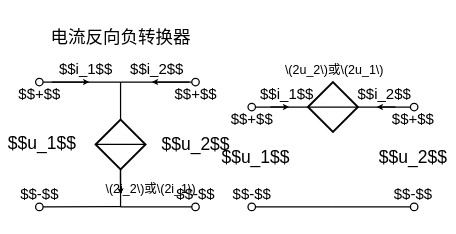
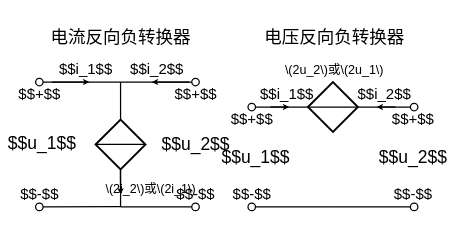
  <mxCell id="0" />
  <mxCell id="1" parent="0" />
  <mxCell id="2" value="" style="endArrow=none;html=1;rounded=0;startArrow=oval;startFill=0;" parent="1" edge="1"><mxGeometry width="50" height="50" relative="1" as="geometry"><mxPoint x="31" y="65" as="sourcePoint" /><mxPoint x="96" y="65" as="targetPoint" /></mxGeometry></mxCell>
  <mxCell id="3" value="" style="endArrow=classic;html=1;rounded=0;startSize=2;endSize=2;" parent="1" edge="1"><mxGeometry width="50" height="50" relative="1" as="geometry"><mxPoint x="41" y="65" as="sourcePoint" /><mxPoint x="71" y="65" as="targetPoint" /></mxGeometry></mxCell>
  <mxCell id="4" value="" style="endArrow=oval;html=1;rounded=0;endFill=0;" parent="1" edge="1"><mxGeometry width="50" height="50" relative="1" as="geometry"><mxPoint x="96" y="65" as="sourcePoint" /><mxPoint x="156" y="65" as="targetPoint" /></mxGeometry></mxCell>
  <mxCell id="5" value="" style="endArrow=classic;html=1;rounded=0;startSize=2;endSize=2;" parent="1" edge="1"><mxGeometry width="50" height="50" relative="1" as="geometry"><mxPoint x="151" y="65" as="sourcePoint" /><mxPoint x="121" y="65" as="targetPoint" /></mxGeometry></mxCell>
  <mxCell id="6" value="" style="endArrow=oval;html=1;rounded=0;endFill=0;" parent="1" edge="1"><mxGeometry width="50" height="50" relative="1" as="geometry"><mxPoint x="96" y="165" as="sourcePoint" /><mxPoint x="156" y="165" as="targetPoint" /></mxGeometry></mxCell>
  <mxCell id="7" value="$$i_1$$" style="text;html=1;resizable=1;autosize=1;align=center;verticalAlign=middle;points=[];fillColor=none;strokeColor=none;rounded=0;movable=1;rotatable=1;deletable=1;editable=1;connectable=1;" parent="1" vertex="1"><mxGeometry x="60.5" y="45" width="15.5" height="20" as="geometry" /></mxCell>
  <mxCell id="8" value="$$i_2$$" style="text;html=1;resizable=1;autosize=1;align=center;verticalAlign=middle;points=[];fillColor=none;strokeColor=none;rounded=0;movable=1;rotatable=1;deletable=1;editable=1;connectable=1;" parent="1" vertex="1"><mxGeometry x="115" y="45" width="20" height="20" as="geometry" /></mxCell>
  <mxCell id="9" value="$$-$$" style="text;html=1;resizable=1;autosize=1;align=center;verticalAlign=middle;points=[];fillColor=none;strokeColor=none;rounded=0;movable=1;rotatable=1;deletable=1;editable=1;connectable=1;" parent="1" vertex="1"><mxGeometry x="20.5" y="145" width="20" height="20" as="geometry" /></mxCell>
  <mxCell id="10" value="" style="endArrow=none;html=1;rounded=0;startArrow=oval;startFill=0;" parent="1" edge="1"><mxGeometry width="50" height="50" relative="1" as="geometry"><mxPoint x="31" y="165" as="sourcePoint" /><mxPoint x="96" y="164.8" as="targetPoint" /></mxGeometry></mxCell>
  <mxCell id="11" value="$$+$$" style="text;html=1;resizable=1;autosize=1;align=center;verticalAlign=middle;points=[];fillColor=none;strokeColor=none;rounded=0;movable=1;rotatable=1;deletable=1;editable=1;connectable=1;" parent="1" vertex="1"><mxGeometry x="20.5" y="65" width="20" height="20" as="geometry" /></mxCell>
  <mxCell id="12" value="$$u_1$$" style="text;html=1;resizable=1;autosize=1;align=center;verticalAlign=middle;points=[];fillColor=none;strokeColor=none;rounded=0;fontSize=14;movable=1;rotatable=1;deletable=1;editable=1;connectable=1;" parent="1" vertex="1"><mxGeometry x="20.5" y="104" width="25" height="20" as="geometry" /></mxCell>
  <mxCell id="13" value="$$u_2$$" style="text;html=1;resizable=1;autosize=1;align=center;verticalAlign=middle;points=[];fillColor=none;strokeColor=none;rounded=0;fontSize=14;movable=1;rotatable=1;deletable=1;editable=1;connectable=1;" parent="1" vertex="1"><mxGeometry x="143" y="105" width="26" height="20" as="geometry" /></mxCell>
  <mxCell id="14" value="$$+$$" style="text;html=1;resizable=1;autosize=1;align=center;verticalAlign=middle;points=[];fillColor=none;strokeColor=none;rounded=0;movable=1;rotatable=1;deletable=1;editable=1;connectable=1;" parent="1" vertex="1"><mxGeometry x="146" y="65" width="20" height="20" as="geometry" /></mxCell>
  <mxCell id="15" value="$$-$$" style="text;html=1;resizable=1;autosize=1;align=center;verticalAlign=middle;points=[];fillColor=none;strokeColor=none;rounded=0;movable=1;rotatable=1;deletable=1;editable=1;connectable=1;" parent="1" vertex="1"><mxGeometry x="146" y="145" width="20" height="20" as="geometry" /></mxCell>
  <mxCell id="16" value="" style="pointerEvents=1;verticalLabelPosition=bottom;shadow=0;dashed=0;align=center;html=1;verticalAlign=top;shape=mxgraph.electrical.signal_sources.source;aspect=fixed;points=[[0.5,0,0],[1,0.5,0],[0.5,1,0],[0,0.5,0]];elSignalType=none;elSourceType=dependent;strokeWidth=1.5;" parent="1" vertex="1"><mxGeometry x="76" y="95" width="40" height="40" as="geometry" /></mxCell>
  <mxCell id="17" value="" style="endArrow=none;html=1;rounded=0;fontSize=12;startSize=4;endSize=1;strokeWidth=1;jumpStyle=none;jumpSize=6;entryX=1;entryY=0.5;entryDx=0;entryDy=0;entryPerimeter=0;exitX=0;exitY=0.5;exitDx=0;exitDy=0;exitPerimeter=0;" parent="1" source="16" target="16" edge="1"><mxGeometry width="50" height="50" relative="1" as="geometry"><mxPoint x="46" y="135" as="sourcePoint" /><mxPoint x="106" y="65" as="targetPoint" /></mxGeometry></mxCell>
  <mxCell id="18" value="" style="endArrow=none;html=1;rounded=0;fontSize=12;startSize=4;endSize=1;strokeWidth=1;jumpStyle=none;jumpSize=6;exitX=0.5;exitY=0;exitDx=0;exitDy=0;exitPerimeter=0;" parent="1" source="16" edge="1"><mxGeometry width="50" height="50" relative="1" as="geometry"><mxPoint x="26" y="105" as="sourcePoint" /><mxPoint x="96" y="65" as="targetPoint" /></mxGeometry></mxCell>
  <mxCell id="19" value="" style="endArrow=none;html=1;rounded=0;fontSize=12;startSize=4;endSize=1;strokeWidth=1;jumpStyle=none;jumpSize=6;entryX=0.5;entryY=1;entryDx=0;entryDy=0;entryPerimeter=0;" parent="1" target="16" edge="1"><mxGeometry width="50" height="50" relative="1" as="geometry"><mxPoint x="96" y="165" as="sourcePoint" /><mxPoint x="116" y="155" as="targetPoint" /></mxGeometry></mxCell>
  <mxCell id="20" value="" style="endArrow=classic;html=1;rounded=0;fontSize=12;startSize=2;endSize=2;strokeWidth=1;jumpStyle=none;jumpSize=6;" parent="1" edge="1"><mxGeometry width="50" height="50" relative="1" as="geometry"><mxPoint x="95.89" y="135" as="sourcePoint" /><mxPoint x="96" y="155" as="targetPoint" /></mxGeometry></mxCell>
  <mxCell id="21" value="\(2i_2\)或\(2i_1\)" style="text;html=1;resizable=1;autosize=1;align=center;verticalAlign=middle;points=[];fillColor=none;strokeColor=none;rounded=0;comic=0;sketch=0;fontSize=10;movable=1;rotatable=1;deletable=1;editable=1;connectable=1;" parent="1" vertex="1"><mxGeometry x="96" y="140" width="47" height="20" as="geometry" /></mxCell>
  <mxCell id="22" value="" style="endArrow=none;html=1;rounded=0;startArrow=oval;startFill=0;entryX=0;entryY=0.5;entryDx=0;entryDy=0;entryPerimeter=0;" edge="1" parent="1" target="36"><mxGeometry width="50" height="50" relative="1" as="geometry"><mxPoint x="201" y="85" as="sourcePoint" /><mxPoint x="226" y="100" as="targetPoint" /></mxGeometry></mxCell>
  <mxCell id="23" value="" style="endArrow=classic;html=1;rounded=0;startSize=2;endSize=2;" edge="1" parent="1"><mxGeometry width="50" height="50" relative="1" as="geometry"><mxPoint x="216" y="85" as="sourcePoint" /><mxPoint x="231" y="85" as="targetPoint" /></mxGeometry></mxCell>
  <mxCell id="24" value="" style="endArrow=oval;html=1;rounded=0;endFill=0;exitX=1;exitY=0.5;exitDx=0;exitDy=0;exitPerimeter=0;" edge="1" parent="1" source="36"><mxGeometry width="50" height="50" relative="1" as="geometry"><mxPoint x="327" y="55" as="sourcePoint" /><mxPoint x="331" y="85" as="targetPoint" /></mxGeometry></mxCell>
  <mxCell id="25" value="" style="endArrow=classic;html=1;rounded=0;startSize=2;endSize=2;" edge="1" parent="1"><mxGeometry width="50" height="50" relative="1" as="geometry"><mxPoint x="316" y="85" as="sourcePoint" /><mxPoint x="301" y="85" as="targetPoint" /></mxGeometry></mxCell>
  <mxCell id="26" value="" style="endArrow=oval;html=1;rounded=0;endFill=0;" edge="1" parent="1"><mxGeometry width="50" height="50" relative="1" as="geometry"><mxPoint x="266" y="165" as="sourcePoint" /><mxPoint x="331" y="165" as="targetPoint" /></mxGeometry></mxCell>
  <mxCell id="27" value="$$i_1$$" style="text;html=1;resizable=1;autosize=1;align=center;verticalAlign=middle;points=[];fillColor=none;strokeColor=none;rounded=0;movable=1;rotatable=1;deletable=1;editable=1;connectable=0;" vertex="1" parent="1"><mxGeometry x="221" y="65" width="15.5" height="20" as="geometry" /></mxCell>
  <mxCell id="28" value="$$i_2$$" style="text;html=1;resizable=1;autosize=1;align=center;verticalAlign=middle;points=[];fillColor=none;strokeColor=none;rounded=0;movable=1;rotatable=1;deletable=1;editable=1;connectable=0;" vertex="1" parent="1"><mxGeometry x="296.5" y="65" width="20" height="20" as="geometry" /></mxCell>
  <mxCell id="29" value="$$-$$" style="text;html=1;resizable=1;autosize=1;align=center;verticalAlign=middle;points=[];fillColor=none;strokeColor=none;rounded=0;movable=1;rotatable=1;deletable=1;editable=1;connectable=0;" vertex="1" parent="1"><mxGeometry x="191" y="145" width="20" height="20" as="geometry" /></mxCell>
  <mxCell id="30" value="" style="endArrow=none;html=1;rounded=0;startArrow=oval;startFill=0;" edge="1" parent="1"><mxGeometry width="50" height="50" relative="1" as="geometry"><mxPoint x="201" y="165" as="sourcePoint" /><mxPoint x="266" y="165" as="targetPoint" /></mxGeometry></mxCell>
  <mxCell id="31" value="$$+$$" style="text;html=1;resizable=1;autosize=1;align=center;verticalAlign=middle;points=[];fillColor=none;strokeColor=none;rounded=0;movable=1;rotatable=1;deletable=1;editable=1;connectable=0;" vertex="1" parent="1"><mxGeometry x="191" y="85" width="20" height="20" as="geometry" /></mxCell>
  <mxCell id="32" value="$$u_1$$" style="text;html=1;resizable=1;autosize=1;align=center;verticalAlign=middle;points=[];fillColor=none;strokeColor=none;rounded=0;fontSize=14;movable=1;rotatable=1;deletable=1;editable=1;connectable=0;" vertex="1" parent="1"><mxGeometry x="191" y="115" width="25" height="20" as="geometry" /></mxCell>
  <mxCell id="33" value="$$u_2$$" style="text;html=1;resizable=1;autosize=1;align=center;verticalAlign=middle;points=[];fillColor=none;strokeColor=none;rounded=0;fontSize=14;movable=1;rotatable=1;deletable=1;editable=1;connectable=0;" vertex="1" parent="1"><mxGeometry x="316.5" y="115" width="26" height="20" as="geometry" /></mxCell>
  <mxCell id="34" value="$$+$$" style="text;html=1;resizable=1;autosize=1;align=center;verticalAlign=middle;points=[];fillColor=none;strokeColor=none;rounded=0;movable=1;rotatable=1;deletable=1;editable=1;connectable=0;" vertex="1" parent="1"><mxGeometry x="319.5" y="85" width="20" height="20" as="geometry" /></mxCell>
  <mxCell id="35" value="$$-$$" style="text;html=1;resizable=1;autosize=1;align=center;verticalAlign=middle;points=[];fillColor=none;strokeColor=none;rounded=0;movable=1;rotatable=1;deletable=1;editable=1;connectable=0;" vertex="1" parent="1"><mxGeometry x="319.5" y="145" width="20" height="20" as="geometry" /></mxCell>
  <mxCell id="36" value="" style="pointerEvents=1;verticalLabelPosition=bottom;shadow=0;dashed=0;align=center;html=1;verticalAlign=top;shape=mxgraph.electrical.signal_sources.source;aspect=fixed;points=[[0.5,0,0],[1,0.5,0],[0.5,1,0],[0,0.5,0]];elSignalType=none;elSourceType=dependent;strokeWidth=1.5;" vertex="1" parent="1"><mxGeometry x="246" y="65" width="40" height="40" as="geometry" /></mxCell>
  <mxCell id="37" value="" style="endArrow=none;html=1;rounded=0;fontSize=12;startSize=4;endSize=1;strokeWidth=1;jumpStyle=none;jumpSize=6;entryX=1;entryY=0.5;entryDx=0;entryDy=0;entryPerimeter=0;exitX=0;exitY=0.5;exitDx=0;exitDy=0;exitPerimeter=0;" edge="1" source="36" target="36" parent="1"><mxGeometry width="50" height="50" relative="1" as="geometry"><mxPoint x="216.5" y="155" as="sourcePoint" /><mxPoint x="276.5" y="85" as="targetPoint" /></mxGeometry></mxCell>
  <mxCell id="38" value="\(2u_2\)或\(2u_1\)" style="text;html=1;resizable=1;autosize=1;align=center;verticalAlign=middle;points=[];fillColor=none;strokeColor=none;rounded=0;comic=0;sketch=0;fontSize=10;movable=1;rotatable=1;deletable=1;editable=1;connectable=0;" vertex="1" parent="1"><mxGeometry x="221.5" y="45" width="90" height="20" as="geometry" /></mxCell>
  <mxCell id="39" value="&lt;font face=&quot;Microsoft Yahei&quot; style=&quot;font-size: 14px&quot;&gt;电流反向负转换器&lt;/font&gt;" style="text;html=1;resizable=0;autosize=1;align=center;verticalAlign=middle;points=[];fillColor=none;strokeColor=none;rounded=0;fontFamily=simsun;fontSize=10;" vertex="1" parent="1"><mxGeometry x="33.5" y="20" width="125" height="20" as="geometry" /></mxCell>
+ <mxCell id="40" value="&lt;font face=&quot;Microsoft Yahei&quot; style=&quot;font-size: 14px&quot;&gt;电压反向负转换器&lt;/font&gt;" style="text;html=1;resizable=0;autosize=1;align=center;verticalAlign=middle;points=[];fillColor=none;strokeColor=none;rounded=0;fontFamily=simsun;fontSize=10;" vertex="1" parent="1"><mxGeometry x="204" y="20" width="125" height="20" as="geometry" /></mxCell>
